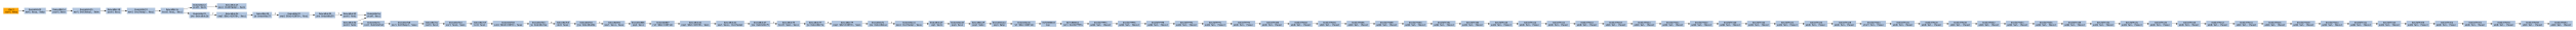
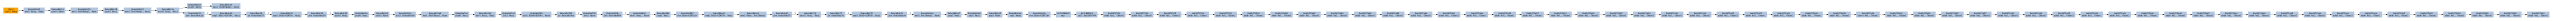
  digraph {
    fontname="JetBrains Mono"
    rankdir=LR
    node [color=lightsteelblue fillcolor=lightsteelblue fontname="JetBrains Mono" shape=rectangle style=filled]
    edge [color="#000000" fontname="JetBrains Mono"]
    n1 [color=lightgrey fillcolor=orange label="start\npushl %ebp"]
    n2 [label="0x6c68dc12\nmovl %esp, %ebp"]
    n3 [label="0x6c68dc14\npushl %ebx"]
    n4 [label="0x6c68dc15\nmovl 0x8(%ebp), %ebx"]
    n5 [label="0x6c68dc18\npushl %esi"]
    n6 [label="0x6c68dc19\nmovl 0xc(%ebp), %esi"]
    n7 [label="0x6c68dc1c\ntestl %esi, %esi"]
    n8 [label="0x6c68dc1e\npushl %edi"]
    n9 [label="0x6c68dc22\njne 0x6c68dc2d"]
    n10 [label="0x6c68dc1f\nmovl 0x10(%ebp), %edi"]
    n11 [label="0x6c68dc2d\ncmpl $0x1<UINT8>, %esi"]
    n12 [label="0x6c68dc30\nje 0x6c68dc37"]
    n13 [label="0x6c68dc32\ncmpl $0x2<UINT8>, %esi"]
    n14 [label="0x6c68dc35\njne 0x6c68dc59"]
    n15 [label="0x6c68dc59\npushl %edi"]
    n16 [label="0x6c68dc5a\npushl %esi"]
    n17 [label="0x6c68dc5b\npushl %ebx"]
    n18 [label="0x6c68dc5c\ncall 0x6c68a7a8"]
    n19 [label="0x6c68a7a8\nmovl 0x8(%esp), %eax"]
    n20 [label="0x6c68a7ac\npushl %esi"]
    n21 [label="0x6c68a7ad\nxorl %esi, %esi"]
    n22 [label="0x6c68a7af\nincl %esi"]
    n23 [label="0x6c68a7b0\nsubl $0x0<UINT8>, %eax"]
    n24 [label="0x6c68a7b3\nje 0x6c68a7ee"]
    n25 [label="0x6c68a7b5\ndecl %eax"]
    n26 [label="0x6c68a7b6\njne 0x6c68a804"]
    n27 [label="0x6c68a804\nmovl %esi, %eax"]
    n28 [label="0x6c68a806\npopl %esi"]
    n29 [label="0x6c68a807\nret $0xc<UINT16>"]
    n30 [label="0x6c68dc61\ncmpl $0x1<UINT8>, %esi"]
    n31 [label="0x6c68dc64\nmovl %eax, 0xc(%ebp)"]
    n32 [label="0x6c68dc67\njne 0x6c68dc75"]
    n33 [label="0x6c68dc75\ntestl %esi, %esi"]
    n34 [label="0x6c68dc77\nje 0x6c68dc7e"]
    n35 [label="0x6c68dc79\ncmpl $0x3<UINT8>, %esi"]
    n36 [label="0x6c68dc7c\njne 0x6c68dca4"]
    n37 [label="0x6c68dca4\nmovl 0xc(%ebp), %eax"]
    n38 [label="0x6c68dca7\npopl %edi"]
    n39 [label="0x6c68dca8\npopl %esi"]
    n40 [label="0x6c68dca9\npopl %ebx"]
    n41 [label="0x6c68dcaa\npopl %ebp"]
    n42 [label="0x6c68dcab\nret $0xc<UINT16>"]
    n43 [label="0x7c8000c0\nnop "]
    n44 [label="0x7c8000c1\ncall 0x63d7f9f4"]
    n45 [label="0x63d7f9f4\naddb %al, (%eax)"]
    n46 [label="0x63d7f9f6\naddb %al, (%eax)"]
    n47 [label="0x63d7f9f8\naddb %al, (%eax)"]
    n48 [label="0x63d7f9fa\naddb %al, (%eax)"]
    n49 [label="0x63d7f9fc\naddb %al, (%eax)"]
    n50 [label="0x63d7f9fe\naddb %al, (%eax)"]
    n51 [label="0x63d7fa00\naddb %al, (%eax)"]
    n52 [label="0x63d7fa02\naddb %al, (%eax)"]
    n53 [label="0x63d7fa04\naddb %al, (%eax)"]
    n54 [label="0x63d7fa06\naddb %al, (%eax)"]
    n55 [label="0x63d7fa08\naddb %al, (%eax)"]
    n56 [label="0x63d7fa0a\naddb %al, (%eax)"]
    n57 [label="0x63d7fa0c\naddb %al, (%eax)"]
    n58 [label="0x63d7fa0e\naddb %al, (%eax)"]
    n59 [label="0x63d7fa10\naddb %al, (%eax)"]
    n60 [label="0x63d7fa12\naddb %al, (%eax)"]
    n61 [label="0x63d7fa14\naddb %al, (%eax)"]
    n62 [label="0x63d7fa16\naddb %al, (%eax)"]
    n63 [label="0x63d7fa18\naddb %al, (%eax)"]
    n64 [label="0x63d7fa1a\naddb %al, (%eax)"]
    n65 [label="0x63d7fa1c\naddb %al, (%eax)"]
    n66 [label="0x63d7fa1e\naddb %al, (%eax)"]
    n67 [label="0x63d7fa20\naddb %al, (%eax)"]
    n68 [label="0x63d7fa22\naddb %al, (%eax)"]
    n69 [label="0x63d7fa24\naddb %al, (%eax)"]
    n70 [label="0x63d7fa26\naddb %al, (%eax)"]
    n71 [label="0x63d7fa28\naddb %al, (%eax)"]
    n72 [label="0x63d7fa2a\nstart %al, (%eax)"]
    n73 [label="0x63d7fa2c\naddb %al, (%eax)"]
    n74 [label="0x63d7fa2e\naddb %al, (%eax)"]
    n75 [label="0x63d7fa30\naddb %al, (%eax)"]
    n76 [label="0x63d7fa32\naddb %al, (%eax)"]
    n77 [label="0x63d7fa34\naddb %al, (%eax)"]
    n78 [label="0x63d7fa36\naddb %al, (%eax)"]
    n79 [label="0x63d7fa38\naddb %al, (%eax)"]
    n80 [label="0x63d7fa3a\naddb %al, (%eax)"]
    n81 [label="0x63d7fa3c\naddb %al, (%eax)"]
    n82 [label="0x63d7fa3e\naddb %al, (%eax)"]
    n83 [label="0x63d7fa40\naddb %al, (%eax)"]
    n84 [label="0x63d7fa42\naddb %al, (%eax)"]
    n85 [label="0x63d7fa44\naddb %al, (%eax)"]
    n86 [label="0x63d7fa46\naddb %al, (%eax)"]
    n87 [label="0x63d7fa48\naddb %al, (%eax)"]
    n88 [label="0x63d7fa4a\naddb %al, (%eax)"]
    n89 [label="0x63d7fa4c\naddb %al, (%eax)"]
    n90 [label="0x63d7fa4e\naddb %al, (%eax)"]
    n91 [label="0x63d7fa50\naddb %al, (%eax)"]
    n92 [label="0x63d7fa52\naddb %al, (%eax)"]
    n93 [label="0x63d7fa54\naddb %al, (%eax)"]
    n94 [label="0x63d7fa56\naddb %al, (%eax)"]
    n95 [label="0x63d7fa58\naddb %al, (%eax)"]
    n96 [label="0x63d7fa5a\naddb %al, (%eax)"]
    n1 -> n2
    n2 -> n3
    n3 -> n4
    n4 -> n5
    n5 -> n6
    n6 -> n7
    n7 -> n8
    n7 -> n9
    n8 -> n10
    n9 -> n11 [label=T]
    n11 -> n12
    n12 -> n13 [label=F]
    n13 -> n14
    n14 -> n15 [label=T]
    n15 -> n16
-   n17 -> n16
+   n16 -> n17
    n17 -> n18
    n18 -> n19
    n19 -> n20
    n20 -> n21
    n21 -> n22
    n22 -> n23
    n23 -> n24
    n24 -> n25 [label=F]
    n25 -> n26
    n26 -> n27 [label=T]
    n27 -> n28
    n28 -> n29
    n29 -> n30
    n30 -> n31
    n31 -> n32
    n32 -> n33 [label=T]
    n33 -> n34
    n34 -> n35 [label=F]
    n35 -> n36
    n36 -> n37 [label=T]
    n37 -> n38
    n38 -> n39
    n39 -> n40
    n40 -> n41
    n41 -> n42
    n42 -> n43
    n43 -> n44
    n44 -> n45
    n45 -> n46
    n46 -> n47
    n47 -> n48
    n48 -> n49
    n49 -> n50
    n50 -> n51
    n51 -> n52
    n52 -> n53
    n53 -> n54
    n54 -> n55
    n55 -> n56
    n56 -> n57
    n57 -> n58
    n58 -> n59
    n59 -> n60
    n60 -> n61
    n61 -> n62
    n62 -> n63
    n63 -> n64
    n64 -> n65
    n65 -> n66
    n66 -> n67
    n67 -> n68
    n68 -> n69
    n69 -> n70
    n70 -> n71
    n71 -> n72
    n72 -> n73
    n73 -> n74
    n74 -> n75
    n75 -> n76
    n76 -> n77
    n77 -> n78
    n78 -> n79
    n79 -> n80
    n80 -> n81
    n81 -> n82
    n82 -> n83
    n83 -> n84
    n84 -> n85
    n85 -> n86
    n86 -> n87
    n87 -> n88
    n88 -> n89
    n89 -> n90
    n90 -> n91
    n91 -> n92
    n92 -> n93
    n93 -> n94
    n94 -> n95
    n95 -> n96
  }
